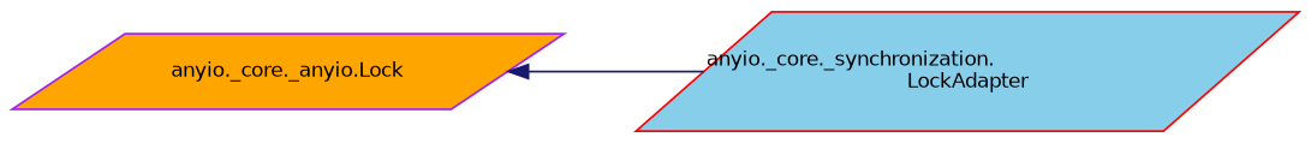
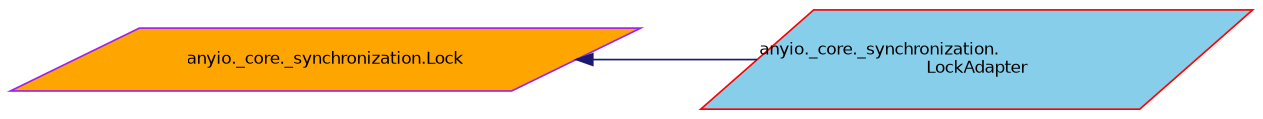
  digraph {
    rankdir=LR
    node [fontname=Helvetica fontsize=10 shape=parallelogram style=filled]
-   n1 [color=purple fillcolor=orange height=0.2 label="anyio._core._anyio.Lock" width=0.4]
+   n1 [color=purple fillcolor=orange height=0.2 label="anyio._core._synchronization.Lock" width=0.4]
    n2 [color=red fillcolor=skyblue height=0.2 label="anyio._core._synchronization.\lLockAdapter" width=0.4]
    n1 -> n2 [color=midnightblue dir=back fontname=Helvetica fontsize=10 labelfontname=Helvetica labelfontsize=10 style=solid]
  }
